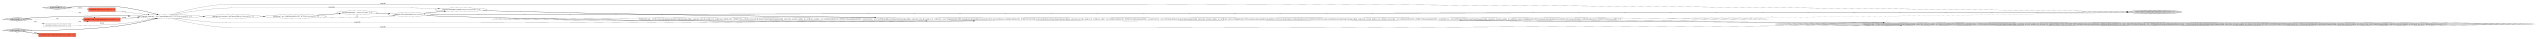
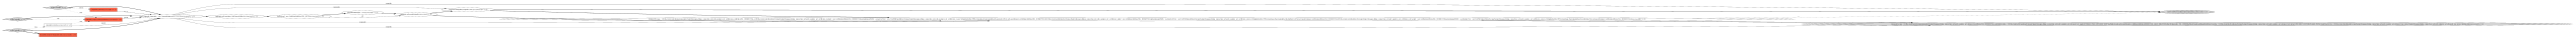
  digraph {
    fontname="Playfair Display"
    rankdir=LR
    node [fillcolor=white fontname="Playfair Display" shape=ellipse style=filled]
    edge [fontname="Playfair Display" style=bold]
    n1 [label="composite.setLayout(new GridLayout(1,false))@@@4@@@['1', '1', '1']"]
    n2 [label="GridData gd = new GridData(GridData.FILL_BOTH)@@@5@@@['1', '1', '1']"]
    n3 [label="gd.minimumHeight = 200@@@6@@@['1', '1', '1']"]
    n4 [label="composite.setLayoutData(gd)@@@7@@@['1', '1', '1']"]
    n5 [label="createSSLConfigHint(composite,true,1)@@@8@@@['0', '1', '0']"]
    n6 [label="{Group certGroup = UIUtils.createControlGroup(composite,PostgreMessages.dialog_connection_network_postgres_ssl_certificates,2,GridData.FILL_HORIZONTAL,-1)UIUtils.createControlLabel(certGroup,PostgreMessages.dialog_connection_network_postgres_ssl_certificates_root)gd = new GridData(GridData.FILL_HORIZONTAL)gd.minimumWidth = 130rootCertText = new TextWithOpenFile(certGroup,PostgreMessages.dialog_connection_network_postgres_ssl_certificates_ca,new String((((edu.fdu.CPPDG.tinypdg.pe.ExpressionInfo@5b0a0)rootCertText.setLayoutData(new GridData(GridData.FILL_HORIZONTAL))UIUtils.createControlLabel(certGroup,PostgreMessages.dialog_connection_network_postgres_ssl_certificates_ssl)gd = new GridData(GridData.FILL_HORIZONTAL)gd.minimumWidth = 130clientCertText = new TextWithOpenFile(certGroup,PostgreMessages.dialog_connection_network_postgres_ssl_certificates_ssl,new String((((edu.fdu.CPPDG.tinypdg.pe.ExpressionInfo@5b0d3)clientCertText.setLayoutData(new GridData(GridData.FILL_HORIZONTAL))UIUtils.createControlLabel(certGroup,PostgreMessages.dialog_connection_network_postgres_ssl_certificates_ssl_key)gd = new GridData(GridData.FILL_HORIZONTAL)gd.minimumWidth = 130clientKeyText = new TextWithOpenFile(certGroup,PostgreMessages.dialog_connection_network_postgres_ssl_certificates_ssl,new String((((edu.fdu.CPPDG.tinypdg.pe.ExpressionInfo@5b105)clientKeyText.setLayoutData(new GridData(GridData.FILL_HORIZONTAL))}@@@9@@@['1', '1', '0']"]
    n7 [fillcolor=lightgray label="createTrustStoreConfigGroup(composite)@@@8@@@['0', '0', '1']"]
    n8 [fillcolor=lightgray label="{Group advGroup = UIUtils.createControlGroup(composite,PostgreMessages.dialog_connection_network_postgres_ssl_advanced,2,GridData.FILL_HORIZONTAL,-1)sslModeCombo = UIUtils.createLabelCombo(advGroup,PostgreMessages.dialog_connection_network_postgres_ssl_advanced_ssl_mode,SWT.READ_ONLY | SWT.DROP_DOWN)sslModeCombo.setLayoutData(new GridData(GridData.HORIZONTAL_ALIGN_BEGINNING))for (String mode : SSL_MODES){sslModeCombo.add(mode)}sslFactoryCombo = UIUtils.createLabelCombo(advGroup,PostgreMessages.dialog_connection_network_postgres_ssl_advanced_ssl_factory,SWT.DROP_DOWN)if (ENABLE_PROXY) {useProxyService = UIUtils.createCheckbox(advGroup,PostgreMessages.dialog_connection_network_postgres_ssl_advanced_use_proxy,PostgreMessages.dialog_connection_network_postgres_ssl_advanced_use_proxy_tip,false,2)}}@@@33@@@['1', '1', '0']"]
    n9 [fillcolor=tomato label="Composite parent@@@2@@@['0', '0', '1']" shape=box]
    n10 [label="final Composite composite = new Composite(parent,SWT.NONE)@@@3@@@['1', '1', '1']"]
    n11 [fillcolor=lightgray label="createControl['0', '0', '1']" shape=diamond]
    n12 [fillcolor=tomato label="Runnable propertyChangeListener@@@2@@@['1', '1', '1']" shape=box]
    n13 [fillcolor=lightgray label="createControl['1', '0', '0']" shape=diamond]
    n14 [label="Composite parent@@@2@@@['1', '0', '0']" shape=box]
    n15 [fillcolor=tomato label="Runnable propertyChangeListener@@@2@@@['0', '1', '0']" shape=box]
    n16 [fillcolor=lightgray label="createControl['0', '1', '0']" shape=diamond]
    n1 -> n2
    n2 -> n3
    n2 -> n4 [label=gd style=solid]
    n3 -> n4
    n4 -> n5
    n4 -> n6
-   n4 -> n7
+   n5 -> n7
    n5 -> n6
    n6 -> n7 [label=0 style=dashed]
    n6 -> n8
    n9 -> n10 [label=parent style=solid]
    n10 -> n1
    n10 -> n5 [label=composite style=solid]
    n10 -> n6 [label=composite style=solid]
    n10 -> n7 [label=composite style=solid]
    n10 -> n8 [label=composite style=solid]
    n11 -> n9 [label=parent style=dotted]
    n11 -> n10
    n11 -> n12 [label=true style=dotted]
    n12 -> n10 [label=parent style=solid]
    n13 -> n10
    n13 -> n12 [label=true style=dotted]
-   n13 -> n14 [label=true style=dotted]
+   n16 -> n14 [label=true style=dotted]
    n14 -> n10 [label=parent style=solid]
    n14 -> n12 [label=true style=dotted]
    n16 -> n10
    n16 -> n15 [label=true]
  }
